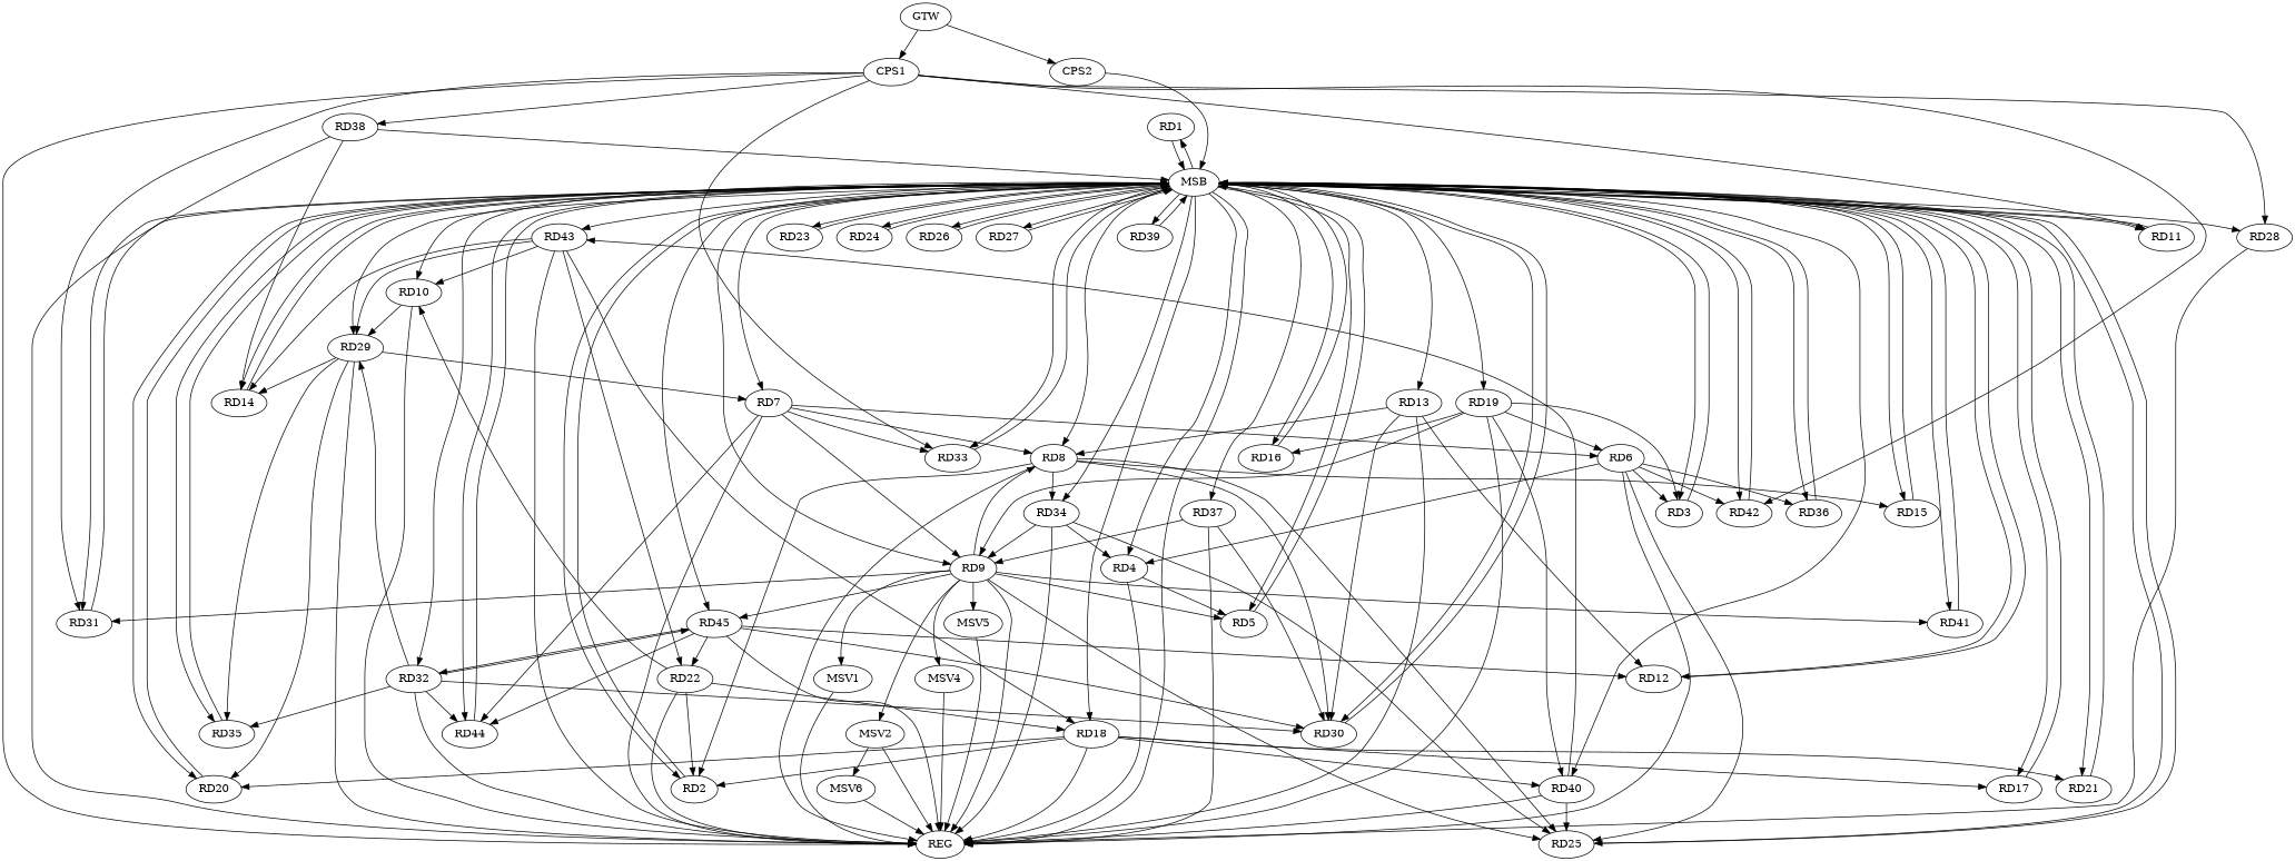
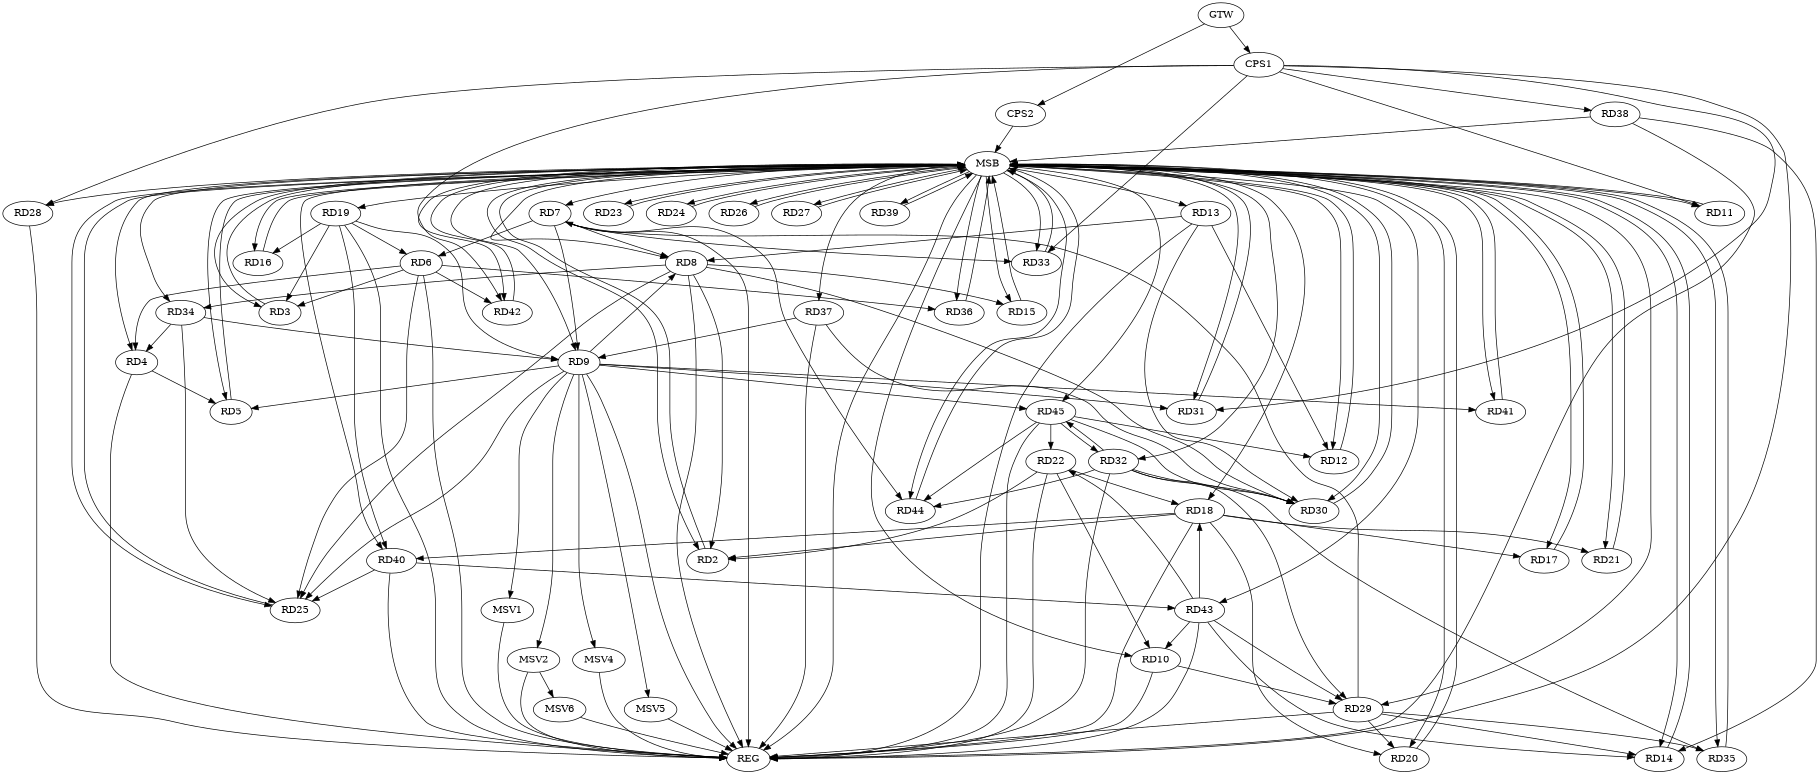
  strict digraph {
-   n1 [label=RD1]
    n2 [label=MSB]
    n3 [label=RD2]
    n4 [label=RD3]
    n5 [label=RD4]
    n6 [label=RD5]
    n7 [label=REG]
    n8 [label=RD25]
    n9 [label=RD36]
    n10 [label=RD42]
    n11 [label=RD7]
    n12 [label=RD8]
    n13 [label=RD9]
    n14 [label=RD33]
    n15 [label=RD44]
    n16 [label=RD15]
    n17 [label=RD30]
    n18 [label=RD34]
    n19 [label=RD31]
    n20 [label=RD41]
    n21 [label=RD45]
    n22 [label=RD10]
    n23 [label=RD29]
    n24 [label=RD11]
    n25 [label=RD12]
    n26 [label=RD13]
    n27 [label=RD14]
    n28 [label=RD16]
    n29 [label=RD17]
    n30 [label=RD18]
    n31 [label=RD20]
    n32 [label=RD21]
    n33 [label=RD40]
    n34 [label=RD19]
    n35 [label=RD23]
    n36 [label=RD24]
    n37 [label=RD26]
    n38 [label=RD27]
    n39 [label=RD28]
    n40 [label=RD35]
    n41 [label=RD32]
    n42 [label=RD37]
    n43 [label=RD39]
    n44 [label=RD43]
    n45 [label=RD6]
    n46 [label=MSV1]
    n47 [label=MSV2]
    n48 [label=MSV4]
    n49 [label=MSV5]
    n50 [label=RD22]
    n51 [label=MSV6]
    n52 [label=RD38]
    n53 [label=CPS1]
    n54 [label=CPS2]
    n55 [label=GTW]
-   n1 -> n2
-   n2 -> n1
    n2 -> n3
    n2 -> n4
    n2 -> n5
    n2 -> n6
    n2 -> n7
    n2 -> n8
    n2 -> n9
    n2 -> n10
    n2 -> n11
    n2 -> n12
    n2 -> n13
    n2 -> n14
    n2 -> n15
    n2 -> n16
    n2 -> n17
    n2 -> n18
    n2 -> n19
    n2 -> n20
    n2 -> n21
    n2 -> n22
    n2 -> n23
    n2 -> n24
    n2 -> n25
    n2 -> n26
    n2 -> n27
    n2 -> n28
    n2 -> n29
    n2 -> n30
    n2 -> n31
    n2 -> n32
    n2 -> n33
    n2 -> n34
    n2 -> n35
    n2 -> n36
    n2 -> n37
    n2 -> n38
    n2 -> n39
    n2 -> n40
    n2 -> n41
    n2 -> n42
    n2 -> n43
    n2 -> n44
    n3 -> n2
    n4 -> n2
    n5 -> n6
    n5 -> n7
    n6 -> n2
    n8 -> n2
    n9 -> n2
    n10 -> n2
    n11 -> n7
    n11 -> n12
    n11 -> n13
    n11 -> n14
    n11 -> n15
    n11 -> n45
    n12 -> n3
    n12 -> n7
    n12 -> n8
    n12 -> n16
    n12 -> n17
    n12 -> n18
    n13 -> n6
    n13 -> n7
    n13 -> n8
    n13 -> n12
    n13 -> n19
    n13 -> n20
    n13 -> n21
    n13 -> n46
    n13 -> n47
    n13 -> n48
    n13 -> n49
    n14 -> n2
    n15 -> n2
    n16 -> n2
    n17 -> n2
    n18 -> n5
-   n18 -> n7
    n18 -> n8
    n18 -> n13
    n19 -> n2
    n20 -> n2
    n21 -> n7
    n21 -> n15
    n21 -> n17
    n21 -> n25
    n21 -> n41
    n21 -> n50
    n22 -> n7
    n22 -> n23
    n23 -> n7
    n23 -> n11
    n23 -> n27
    n23 -> n31
    n23 -> n40
    n24 -> n2
    n25 -> n2
    n26 -> n7
    n26 -> n12
    n26 -> n17
    n26 -> n25
    n27 -> n2
    n28 -> n2
    n29 -> n2
    n30 -> n3
    n30 -> n7
    n30 -> n29
    n30 -> n31
    n30 -> n32
    n30 -> n33
    n31 -> n2
    n32 -> n2
    n33 -> n7
    n33 -> n8
    n33 -> n44
    n34 -> n4
    n34 -> n7
    n34 -> n13
    n34 -> n28
    n34 -> n33
    n34 -> n45
    n35 -> n2
    n36 -> n2
    n37 -> n2
    n38 -> n2
    n39 -> n7
    n40 -> n2
    n41 -> n7
    n41 -> n15
    n41 -> n17
    n41 -> n21
    n41 -> n23
    n41 -> n40
    n42 -> n7
    n42 -> n13
    n42 -> n17
    n43 -> n2
    n44 -> n7
    n44 -> n22
    n44 -> n23
    n44 -> n27
    n44 -> n30
    n44 -> n50
    n45 -> n4
    n45 -> n5
    n45 -> n7
    n45 -> n8
    n45 -> n9
    n45 -> n10
    n46 -> n7
    n47 -> n7
    n47 -> n51
    n48 -> n7
    n49 -> n7
    n50 -> n3
    n50 -> n7
    n50 -> n22
    n50 -> n30
    n51 -> n7
    n52 -> n2
    n52 -> n7
    n52 -> n27
    n53 -> n7
    n53 -> n10
    n53 -> n14
    n53 -> n19
    n53 -> n24
    n53 -> n39
    n53 -> n52
    n54 -> n2
    n55 -> n53
    n55 -> n54
  }
